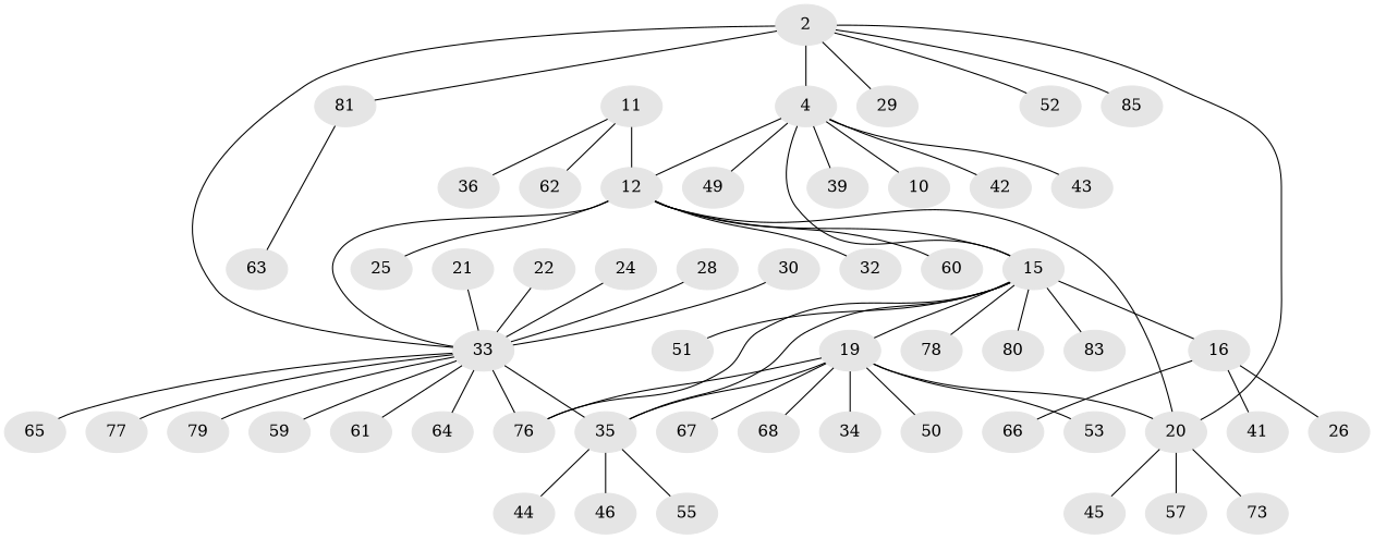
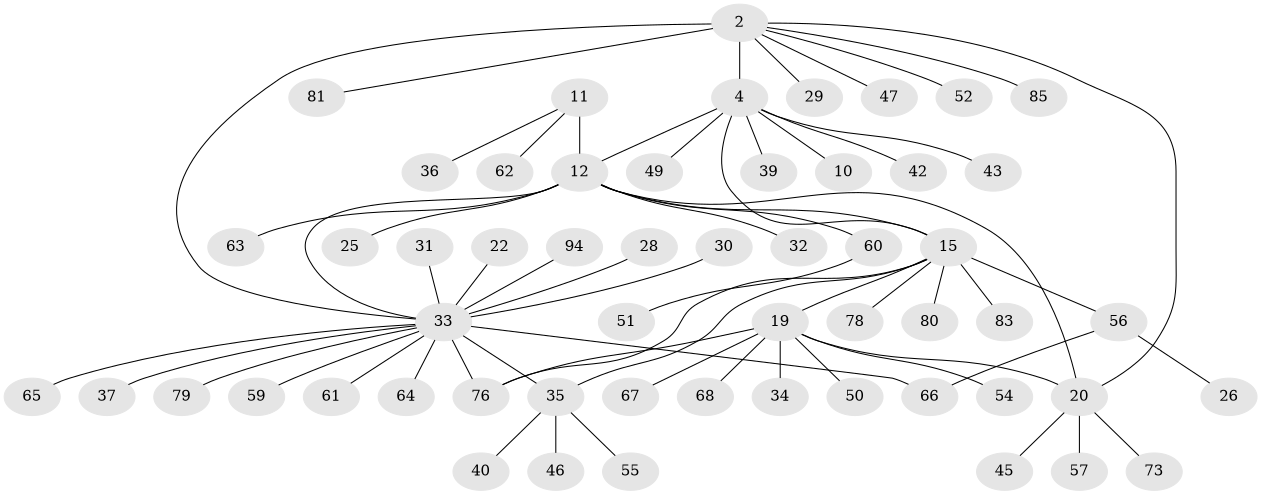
  graph {
    node [color=gray90 style=filled]
    2 [super="+1"]
    4 [super="+3"]
    20 [super="+17"]
    29
    33 [super="+6+5"]
+   47 [super="+27"]
    52
    81
    85
    12 [super="+9"]
    15 [super="+14"]
    39
    n13 [label=10]
    42
    43
    49
    45
    57
    73
    35 [super="+8"]
    76 [super="+69"]
    66 [super="+54+56"]
    59
    61 [super="+37"]
    64
    65
-   77 [super="+72"]
+   77 [super="+72" label=37]
    79
    25
    32
    60
    63 [super="+48"]
-   16 [super="+13"]
+   16 [super="+13" label=56]
    19 [super="+18"]
    51
    78
    80
    83 [super="+38+70"]
    11 [super="+10"]
    62
    36
    26
-   41
    34
    50
-   53
+   53 [label=54]
    67 [super="+58"]
    68
-   44
+   44 [label=40]
    46
    55
-   21
+   21 [label=31]
    22
-   24
+   24 [label=94]
    28
    30
    2 -- 4 [weight=4]
    2 -- 20
    2 -- 29
    2 -- 33
+   2 -- 47
    2 -- 52
    2 -- 81
    2 -- 85
    4 -- 12
    4 -- 15
    4 -- 39
    4 -- n13
    4 -- 42
    4 -- 43
    4 -- 49
    20 -- 45
    20 -- 57
    20 -- 73
    33 -- 35 [weight=4]
    33 -- 76
+   33 -- 66
    33 -- 59
    33 -- 61
    33 -- 64
    33 -- 65
    33 -- 77
    33 -- 79
    12 -- 20
    12 -- 33 [weight=2]
    12 -- 15
    12 -- 25
    12 -- 32
    12 -- 60
-   81 -- 63
+   12 -- 63
    15 -- 35
    15 -- 76
    15 -- 16 [weight=4]
    15 -- 19
-   15 -- 51
+   60 -- 51
    15 -- 78
    15 -- 80
    15 -- 83
    35 -- 44
    35 -- 46
    35 -- 55
    16 -- 66
    16 -- 26
-   16 -- 41
    19 -- 20 [weight=4]
-   19 -- 35 [weight=2]
    19 -- 76
    19 -- 34
    19 -- 50
    19 -- 53
    19 -- 67
    19 -- 68
    11 -- 12 [weight=4]
    11 -- 62
    11 -- 36
    21 -- 33
    22 -- 33
    24 -- 33
    28 -- 33
    30 -- 33
  }
